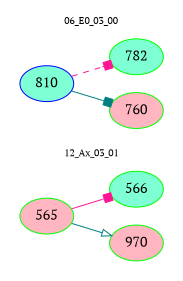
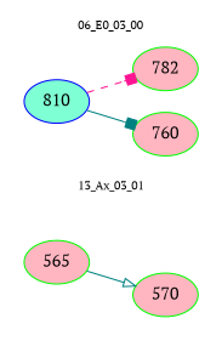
  digraph {
    fontname="PT Serif"
    rankdir=LR
    node [color=green fillcolor=lightpink fontname="PT Serif" style=filled]
    edge [arrowhead=box color=teal fontname="PT Serif" style=solid]
    n1 [label=565]
-   n2 [label=970]
-   n3 [fillcolor=aquamarine label=566]
+   n2 [label=570]
    n4 [color=blue fillcolor=aquamarine label=810]
    n5 [label=760]
-   n6 [fillcolor=aquamarine label=782]
+   n6 [label=782]
    subgraph cluster_1 {
      color=white
      fontsize=10
-     label="12_Ax_03_01"
+     label="13_Ax_03_01"
      n1
      n2
-     n3
    }
    subgraph cluster_2 {
      color=white
      fontsize=10
      label="06_E0_03_00"
      n4
      n5
      n6
    }
    n1 -> n2 [arrowhead=onormal]
-   n1 -> n3 [color=deeppink]
    n4 -> n5
    n4 -> n6 [color=deeppink style=dashed]
  }
